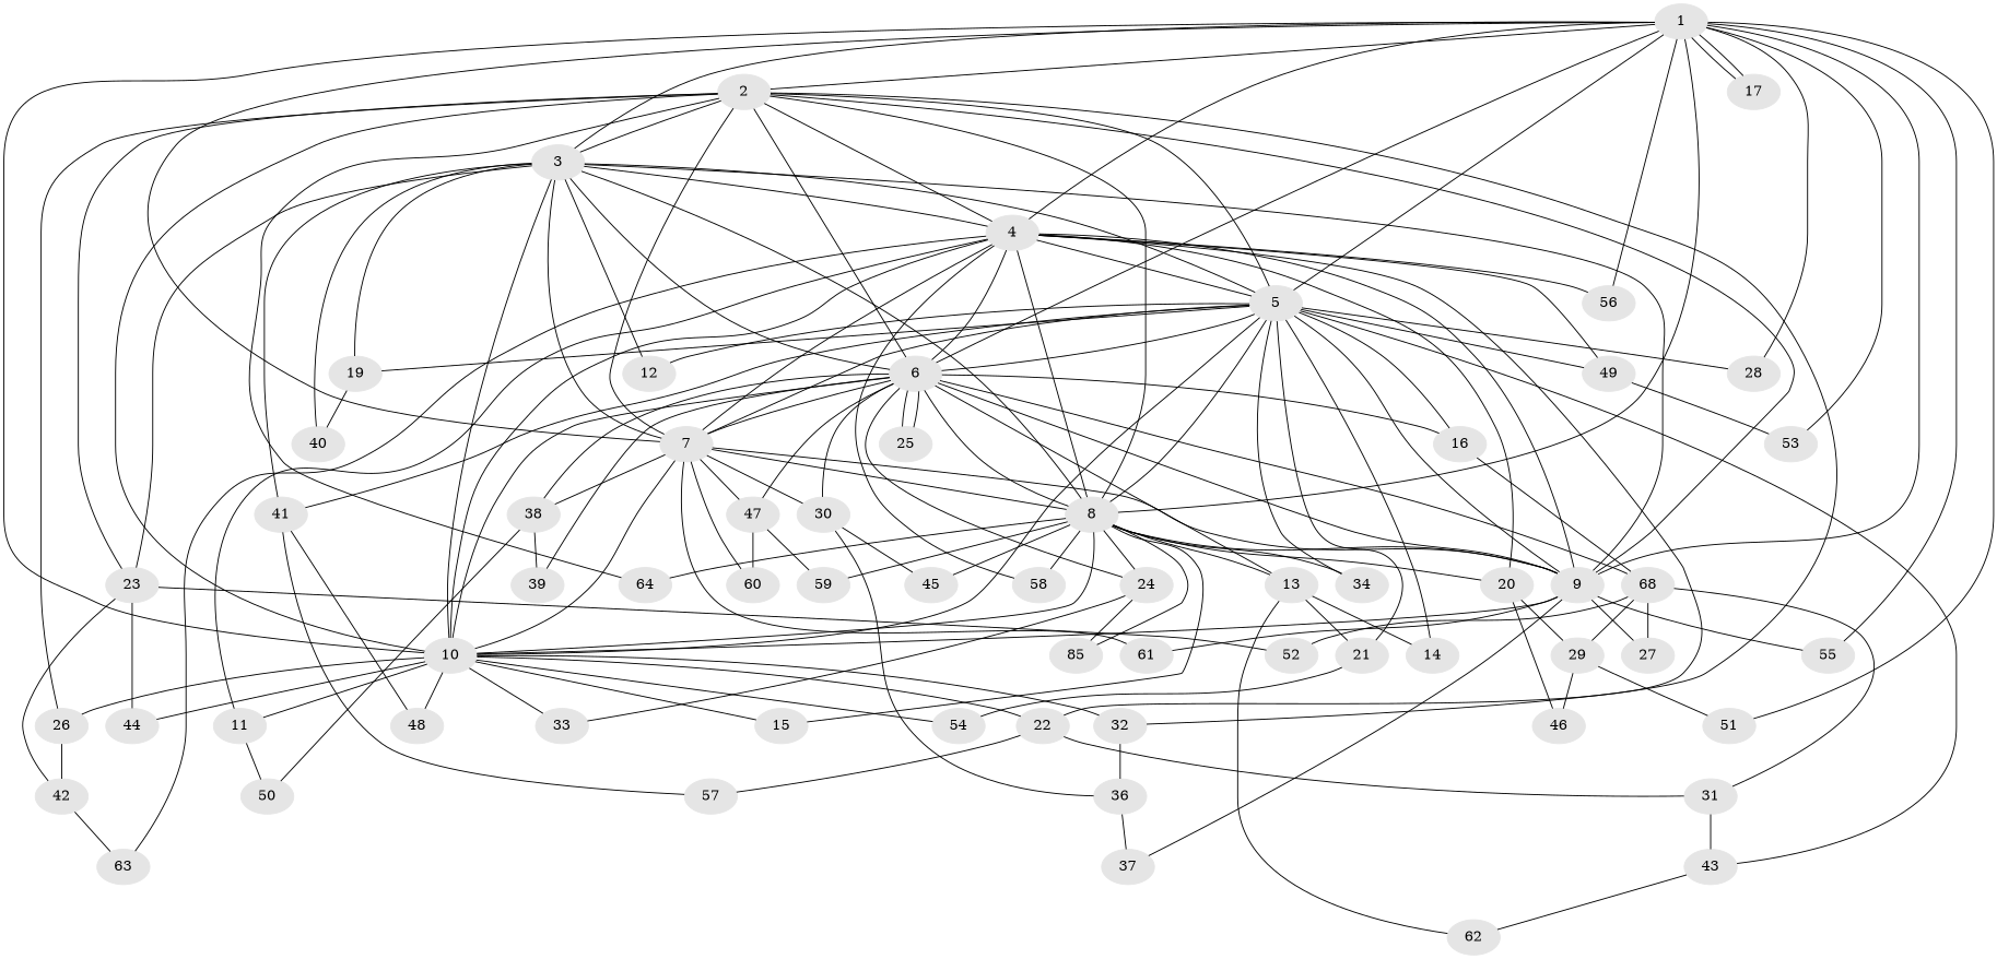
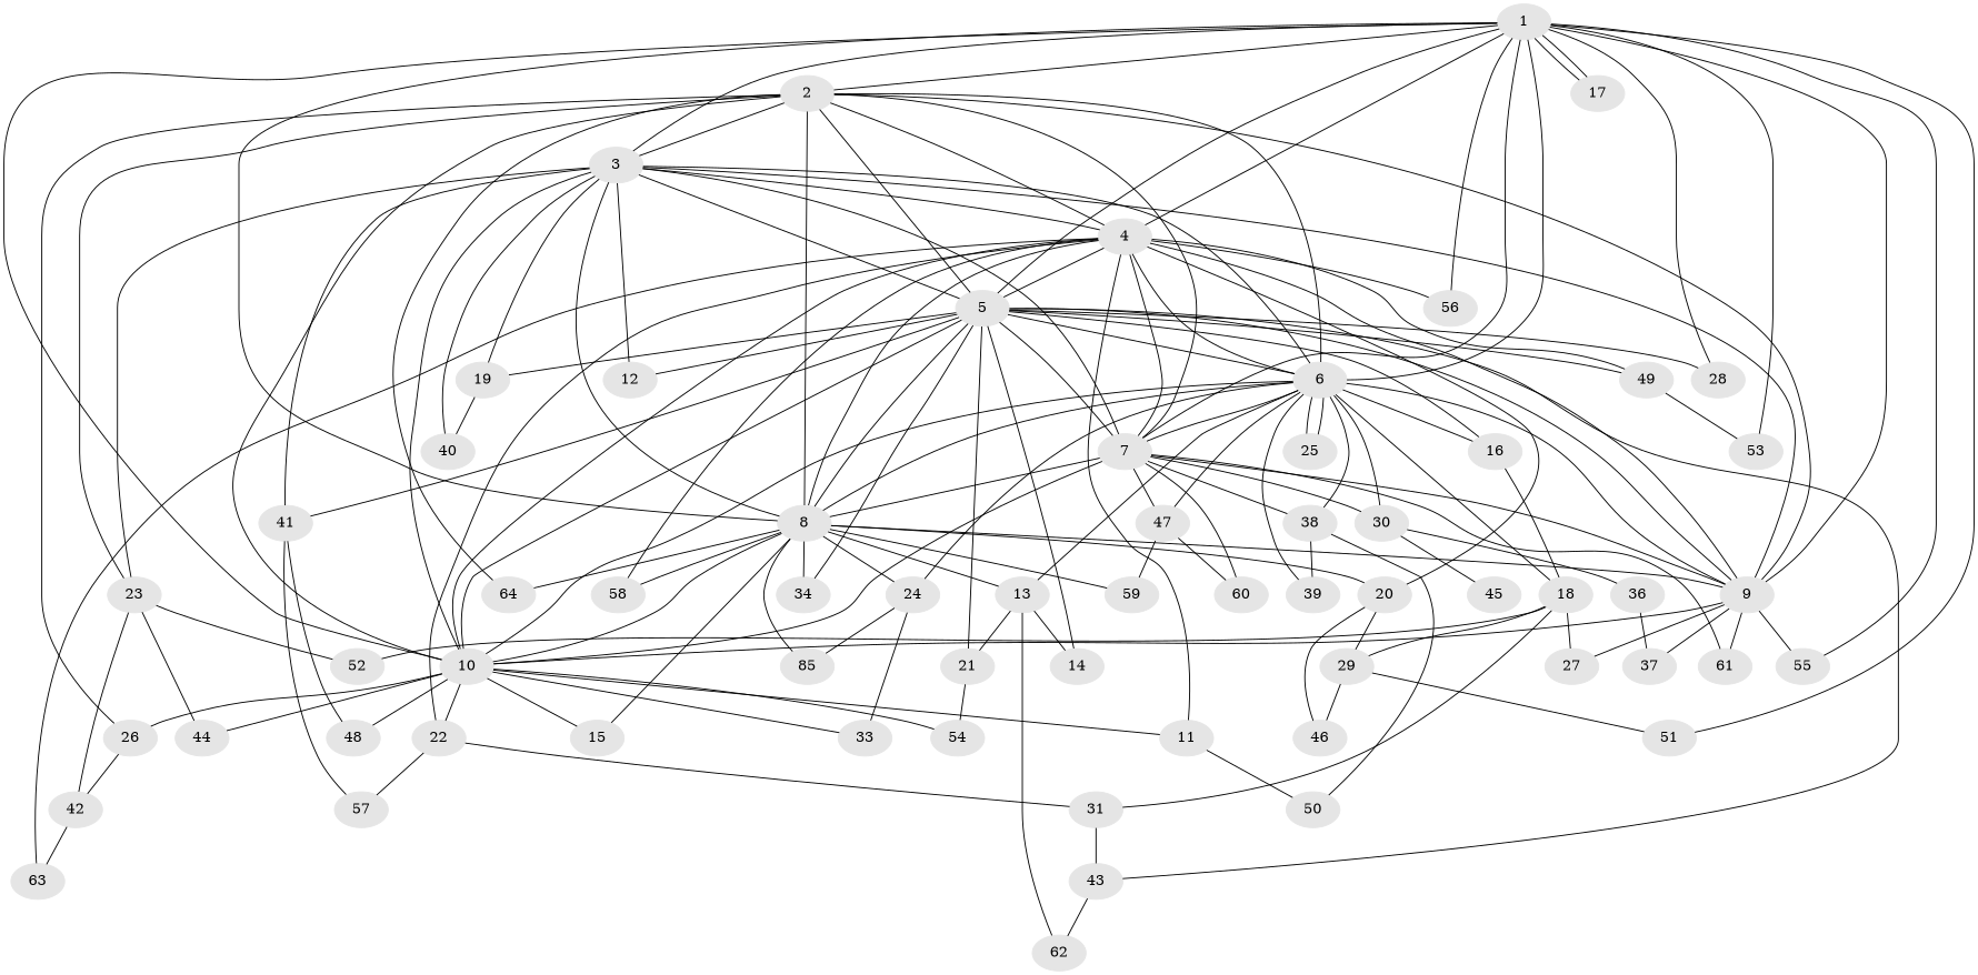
  graph {
    node [color=gray90 style=filled]
    1
    2
    3
    4
    5
    6
    7
    8
    9
    10
    17
    28
    51
    53
    55
    56
    23
    26
-   32
    64
    12
    19
    40
    41
    11
    20
    22
    49
    58
    63
    14
    16
    21
    34
    43
    13
-   18 [label=68]
+   18
    24
    25
    30
    38
    39
    47
    60
    61
    15
    n47 [label=85]
    45
    59
    27
    37
    33
    44
    48
    54
    52
    42
    36
    57
    50
    29
    46
    31
    62
    1 -- 2
    1 -- 3
    1 -- 4
    1 -- 5
    1 -- 6
    1 -- 7
    1 -- 8
    1 -- 9
    1 -- 10
    1 -- 17
    1 -- 17
    1 -- 28
    1 -- 51
    1 -- 53
    1 -- 55
    1 -- 56
    2 -- 3
    2 -- 4
    2 -- 5
    2 -- 6
    2 -- 7
    2 -- 8
    2 -- 9
    2 -- 10
    2 -- 23
    2 -- 26
-   2 -- 32
    2 -- 64
    3 -- 4
    3 -- 5
    3 -- 6
    3 -- 7
    3 -- 8
    3 -- 9
    3 -- 10
    3 -- 23
    3 -- 12
    3 -- 19
    3 -- 40
    3 -- 41
    4 -- 5
    4 -- 6
    4 -- 7
    4 -- 8
    4 -- 9
    4 -- 10
    4 -- 56
    4 -- 11
    4 -- 20
    4 -- 22
    4 -- 49
    4 -- 58
    4 -- 63
    5 -- 6
    5 -- 7
    5 -- 8
    5 -- 9
    5 -- 10
    5 -- 28
    5 -- 12
    5 -- 19
    5 -- 41
    5 -- 49
    5 -- 14
    5 -- 16
    5 -- 21
    5 -- 34
    5 -- 43
    6 -- 7
    6 -- 8
    6 -- 9
    6 -- 10
    6 -- 16
    6 -- 13
    6 -- 18
    6 -- 24
    6 -- 25
    6 -- 25
    6 -- 30
    6 -- 38
    6 -- 39
    6 -- 47
    7 -- 8
    7 -- 9
    7 -- 10
    7 -- 30
    7 -- 38
    7 -- 47
    7 -- 60
    7 -- 61
    8 -- 9
    8 -- 10
    8 -- 64
    8 -- 20
    8 -- 58
    8 -- 34
    8 -- 13
    8 -- 24
    8 -- 15
    8 -- n47
-   8 -- 45
    8 -- 59
    9 -- 10
    9 -- 55
    9 -- 61
    9 -- 27
    9 -- 37
    10 -- 26
-   10 -- 32
    10 -- 11
    10 -- 22
    10 -- 15
    10 -- 33
    10 -- 44
    10 -- 48
    10 -- 54
    23 -- 44
    23 -- 52
    23 -- 42
    26 -- 42
-   32 -- 36
    19 -- 40
    41 -- 48
    41 -- 57
    11 -- 50
    20 -- 29
    20 -- 46
    22 -- 57
    22 -- 31
    49 -- 53
    16 -- 18
    21 -- 54
    43 -- 62
    13 -- 14
    13 -- 21
    13 -- 62
    18 -- 27
    18 -- 52
    18 -- 29
    18 -- 31
    24 -- n47
    24 -- 33
    30 -- 45
    30 -- 36
    38 -- 39
    38 -- 50
    47 -- 60
    47 -- 59
    42 -- 63
    36 -- 37
    29 -- 51
    29 -- 46
    31 -- 43
  }
